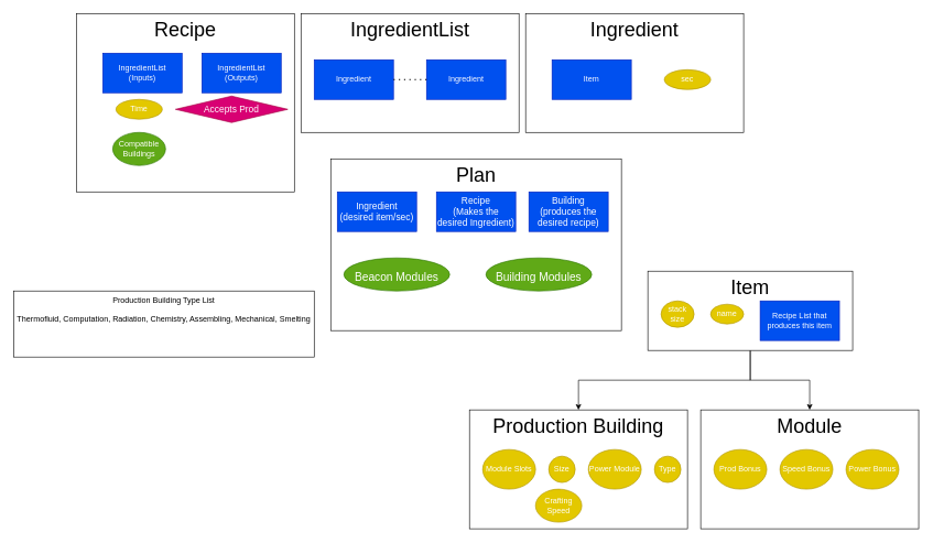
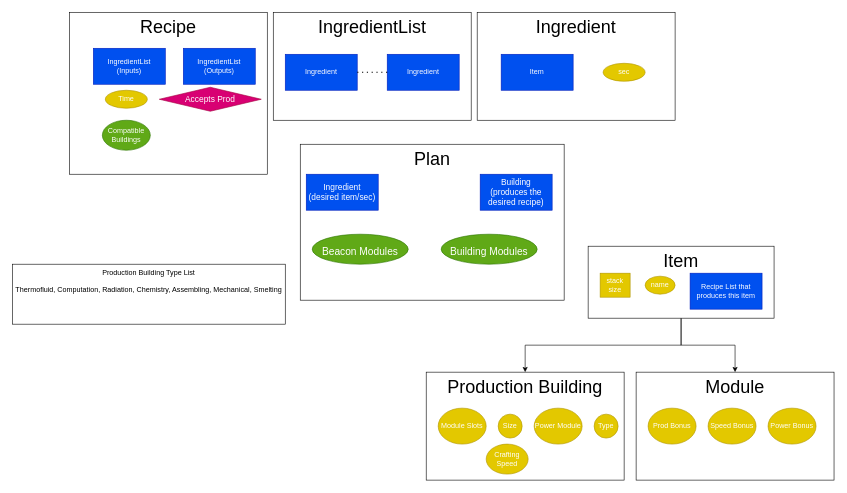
  <mxCell id="0" />
  <mxCell id="1" parent="0" />
  <mxCell id="2" value="Ingredient" style="rounded=0;whiteSpace=wrap;html=1;align=center;verticalAlign=top;fontSize=30;" parent="1" vertex="1"><mxGeometry x="795" y="20" width="330" height="180" as="geometry" /></mxCell>
  <mxCell id="3" value="IngredientList" style="rounded=0;whiteSpace=wrap;html=1;align=center;verticalAlign=top;fontSize=30;" parent="1" vertex="1"><mxGeometry x="455" y="20" width="330" height="180" as="geometry" /></mxCell>
  <mxCell id="4" value="Recipe" style="rounded=0;whiteSpace=wrap;html=1;align=center;verticalAlign=top;fontSize=30;" parent="1" vertex="1"><mxGeometry x="115" y="20" width="330" height="270" as="geometry" /></mxCell>
  <mxCell id="5" value="IngredientList&lt;br&gt;(Inputs)" style="rounded=0;whiteSpace=wrap;html=1;fillColor=#0050ef;strokeColor=#001DBC;fontColor=#ffffff;" parent="1" vertex="1"><mxGeometry x="155" y="80" width="120" height="60" as="geometry" /></mxCell>
  <mxCell id="6" value="IngredientList&lt;br&gt;(Outputs)" style="rounded=0;whiteSpace=wrap;html=1;fillColor=#0050ef;strokeColor=#001DBC;fontColor=#ffffff;" parent="1" vertex="1"><mxGeometry x="305" y="80" width="120" height="60" as="geometry" /></mxCell>
  <mxCell id="7" value="Ingredient" style="rounded=0;whiteSpace=wrap;html=1;fillColor=#0050ef;strokeColor=#001DBC;fontColor=#ffffff;" parent="1" vertex="1"><mxGeometry x="475" y="90" width="120" height="60" as="geometry" /></mxCell>
  <mxCell id="8" value="Ingredient" style="rounded=0;whiteSpace=wrap;html=1;fillColor=#0050ef;strokeColor=#001DBC;fontColor=#ffffff;" parent="1" vertex="1"><mxGeometry x="645" y="90" width="120" height="60" as="geometry" /></mxCell>
  <mxCell id="9" value="" style="endArrow=none;dashed=1;html=1;dashPattern=1 3;strokeWidth=2;exitX=1;exitY=0.5;exitDx=0;exitDy=0;entryX=0;entryY=0.5;entryDx=0;entryDy=0;" parent="1" source="7" target="8" edge="1"><mxGeometry width="50" height="50" relative="1" as="geometry"><mxPoint x="535" y="220" as="sourcePoint" /><mxPoint x="585" y="170" as="targetPoint" /></mxGeometry></mxCell>
  <mxCell id="10" value="sec" style="ellipse;whiteSpace=wrap;html=1;fillColor=#e3c800;strokeColor=#B09500;fontColor=#ffffff;" parent="1" vertex="1"><mxGeometry x="1005" y="105" width="70" height="30" as="geometry" /></mxCell>
  <mxCell id="11" value="Item" style="rounded=0;whiteSpace=wrap;html=1;fillColor=#0050ef;strokeColor=#001DBC;fontColor=#ffffff;" parent="1" vertex="1"><mxGeometry x="835" y="90" width="120" height="60" as="geometry" /></mxCell>
  <mxCell id="12" value="Time" style="ellipse;whiteSpace=wrap;html=1;fillColor=#e3c800;strokeColor=#B09500;fontColor=#ffffff;" parent="1" vertex="1"><mxGeometry x="175" y="150" width="70" height="30" as="geometry" /></mxCell>
  <mxCell id="13" style="edgeStyle=orthogonalEdgeStyle;rounded=0;orthogonalLoop=1;jettySize=auto;html=1;entryX=0.5;entryY=0;entryDx=0;entryDy=0;fontSize=30;exitX=0.5;exitY=1;exitDx=0;exitDy=0;" parent="1" source="15" target="21" edge="1"><mxGeometry relative="1" as="geometry" /></mxCell>
  <mxCell id="14" style="edgeStyle=orthogonalEdgeStyle;rounded=0;orthogonalLoop=1;jettySize=auto;html=1;entryX=0.5;entryY=0;entryDx=0;entryDy=0;fontSize=30;exitX=0.5;exitY=1;exitDx=0;exitDy=0;" parent="1" source="15" target="28" edge="1"><mxGeometry relative="1" as="geometry" /></mxCell>
  <mxCell id="15" value="Item" style="rounded=0;whiteSpace=wrap;html=1;align=center;verticalAlign=top;fontSize=30;" parent="1" vertex="1"><mxGeometry x="980" y="410" width="310" height="120" as="geometry" /></mxCell>
- <mxCell id="16" value="stack size" style="ellipse;whiteSpace=wrap;html=1;fillColor=#e3c800;strokeColor=#B09500;fontColor=#ffffff;" parent="1" vertex="1"><mxGeometry x="1000" y="455" width="50" height="40" as="geometry" /></mxCell>
+ <mxCell id="16" value="stack size" style="whiteSpace=wrap;html=1;fillColor=#e3c800;strokeColor=#B09500;fontColor=#ffffff;rounded=0;" parent="1" vertex="1"><mxGeometry x="1000" y="455" width="50" height="40" as="geometry" /></mxCell>
  <mxCell id="17" value="name" style="ellipse;whiteSpace=wrap;html=1;fillColor=#e3c800;strokeColor=#B09500;fontColor=#ffffff;" parent="1" vertex="1"><mxGeometry x="1075" y="460" width="50" height="30" as="geometry" /></mxCell>
  <mxCell id="18" value="Plan" style="rounded=0;whiteSpace=wrap;html=1;align=center;verticalAlign=top;fontSize=30;" parent="1" vertex="1"><mxGeometry x="500" y="240" width="440" height="260" as="geometry" /></mxCell>
  <mxCell id="19" value="Ingredient&lt;br&gt;(desired item/sec)" style="rounded=0;whiteSpace=wrap;html=1;fillColor=#0050ef;fontSize=14;strokeColor=#001DBC;align=center;fontColor=#ffffff;" parent="1" vertex="1"><mxGeometry x="510" y="290" width="120" height="60" as="geometry" /></mxCell>
  <mxCell id="20" value="Building&lt;br&gt;(produces the desired recipe)" style="rounded=0;whiteSpace=wrap;html=1;fillColor=#0050ef;fontSize=14;strokeColor=#001DBC;align=center;fontColor=#ffffff;" parent="1" vertex="1"><mxGeometry x="800" y="290" width="120" height="60" as="geometry" /></mxCell>
  <mxCell id="21" value="Production Building" style="rounded=0;whiteSpace=wrap;html=1;align=center;verticalAlign=top;fontSize=30;" parent="1" vertex="1"><mxGeometry x="710" y="620" width="330" height="180" as="geometry" /></mxCell>
- <mxCell id="22" value="Recipe&lt;br&gt;(Makes the desired Ingredient)" style="rounded=0;whiteSpace=wrap;html=1;fillColor=#0050ef;fontSize=14;strokeColor=#001DBC;align=center;fontColor=#ffffff;" parent="1" vertex="1"><mxGeometry x="660" y="290" width="120" height="60" as="geometry" /></mxCell>
  <mxCell id="23" value="Module Slots" style="ellipse;whiteSpace=wrap;html=1;fillColor=#e3c800;strokeColor=#B09500;fontColor=#ffffff;" parent="1" vertex="1"><mxGeometry x="730" y="680" width="80" height="60" as="geometry" /></mxCell>
  <mxCell id="24" value="Size" style="ellipse;whiteSpace=wrap;html=1;fillColor=#e3c800;strokeColor=#B09500;fontColor=#ffffff;" parent="1" vertex="1"><mxGeometry x="830" y="690" width="40" height="40" as="geometry" /></mxCell>
  <mxCell id="25" value="Accepts Prod" style="rhombus;whiteSpace=wrap;html=1;fillColor=#d80073;fontSize=14;strokeColor=#A50040;align=center;fontColor=#ffffff;" parent="1" vertex="1"><mxGeometry x="265" y="145" width="170" height="40" as="geometry" /></mxCell>
  <mxCell id="26" value="&lt;font style=&quot;font-size: 17px&quot;&gt;Beacon Modules&lt;/font&gt;" style="ellipse;whiteSpace=wrap;html=1;fontSize=30;align=center;fillColor=#60a917;strokeColor=#2D7600;fontColor=#ffffff;" parent="1" vertex="1"><mxGeometry x="520" y="390" width="160" height="50" as="geometry" /></mxCell>
  <mxCell id="27" value="&lt;font style=&quot;font-size: 17px&quot;&gt;Building Modules&lt;/font&gt;" style="ellipse;whiteSpace=wrap;html=1;fontSize=30;align=center;fillColor=#60a917;strokeColor=#2D7600;fontColor=#ffffff;" parent="1" vertex="1"><mxGeometry x="735" y="390" width="160" height="50" as="geometry" /></mxCell>
  <mxCell id="28" value="Module" style="rounded=0;whiteSpace=wrap;html=1;align=center;verticalAlign=top;fontSize=30;" parent="1" vertex="1"><mxGeometry x="1060" y="620" width="330" height="180" as="geometry" /></mxCell>
  <mxCell id="29" value="Prod Bonus&lt;span style=&quot;color: rgba(0 , 0 , 0 , 0) ; font-family: monospace ; font-size: 0px&quot;&gt;%3CmxGraphModel%3E%3Croot%3E%3CmxCell%20id%3D%220%22%2F%3E%3CmxCell%20id%3D%221%22%20parent%3D%220%22%2F%3E%3CmxCell%20id%3D%222%22%20value%3D%22Building%22%20style%3D%22rounded%3D0%3BwhiteSpace%3Dwrap%3Bhtml%3D1%3Balign%3Dcenter%3BverticalAlign%3Dtop%3BfontSize%3D30%3BfillColor%3D%23eeeeee%3BstrokeColor%3D%2336393d%3B%22%20vertex%3D%221%22%20parent%3D%221%22%3E%3CmxGeometry%20x%3D%22670%22%20y%3D%22-390%22%20width%3D%22330%22%20height%3D%22180%22%20as%3D%22geometry%22%2F%3E%3C%2FmxCell%3E%3CmxCell%20id%3D%223%22%20value%3D%22Module%20Slots%22%20style%3D%22ellipse%3BwhiteSpace%3Dwrap%3Bhtml%3D1%3BfillColor%3D%23d5e8d4%3BstrokeColor%3D%2382b366%3B%22%20vertex%3D%221%22%20parent%3D%221%22%3E%3CmxGeometry%20x%3D%22690%22%20y%3D%22-330%22%20width%3D%2280%22%20height%3D%2260%22%20as%3D%22geometry%22%2F%3E%3C%2FmxCell%3E%3CmxCell%20id%3D%224%22%20value%3D%22Size%22%20style%3D%22ellipse%3BwhiteSpace%3Dwrap%3Bhtml%3D1%3BfillColor%3D%23d5e8d4%3BstrokeColor%3D%2382b366%3B%22%20vertex%3D%221%22%20parent%3D%221%22%3E%3CmxGeometry%20x%3D%22790%22%20y%3D%22-320%22%20width%3D%2240%22%20height%3D%2240%22%20as%3D%22geometry%22%2F%3E%3C%2FmxCell%3E%3C%2Froot%3E%3C%2FmxGraphModel%3E&lt;/span&gt;" style="ellipse;whiteSpace=wrap;html=1;fillColor=#e3c800;strokeColor=#B09500;fontColor=#ffffff;" parent="1" vertex="1"><mxGeometry x="1080" y="680" width="80" height="60" as="geometry" /></mxCell>
  <mxCell id="30" value="Power Bonus&lt;span style=&quot;color: rgba(0 , 0 , 0 , 0) ; font-family: monospace ; font-size: 0px&quot;&gt;%3CmxGraphModel%3E%3Croot%3E%3CmxCell%20id%3D%220%22%2F%3E%3CmxCell%20id%3D%221%22%20parent%3D%220%22%2F%3E%3CmxCell%20id%3D%222%22%20value%3D%22Building%22%20style%3D%22rounded%3D0%3BwhiteSpace%3Dwrap%3Bhtml%3D1%3Balign%3Dcenter%3BverticalAlign%3Dtop%3BfontSize%3D30%3BfillColor%3D%23eeeeee%3BstrokeColor%3D%2336393d%3B%22%20vertex%3D%221%22%20parent%3D%221%22%3E%3CmxGeometry%20x%3D%22670%22%20y%3D%22-390%22%20width%3D%22330%22%20height%3D%22180%22%20as%3D%22geometry%22%2F%3E%3C%2FmxCell%3E%3CmxCell%20id%3D%223%22%20value%3D%22Module%20Slots%22%20style%3D%22ellipse%3BwhiteSpace%3Dwrap%3Bhtml%3D1%3BfillColor%3D%23d5e8d4%3BstrokeColor%3D%2382b366%3B%22%20vertex%3D%221%22%20parent%3D%221%22%3E%3CmxGeometry%20x%3D%22690%22%20y%3D%22-330%22%20width%3D%2280%22%20height%3D%2260%22%20as%3D%22geometry%22%2F%3E%3C%2FmxCell%3E%3CmxCell%20id%3D%224%22%20value%3D%22Size%22%20style%3D%22ellipse%3BwhiteSpace%3Dwrap%3Bhtml%3D1%3BfillColor%3D%23d5e8d4%3BstrokeColor%3D%2382b366%3B%22%20vertex%3D%221%22%20parent%3D%221%22%3E%3CmxGeometry%20x%3D%22790%22%20y%3D%22-320%22%20width%3D%2240%22%20height%3D%2240%22%20as%3D%22geometry%22%2F%3E%3C%2FmxCell%3E%3C%2Froot%3E%3C%2FmxGraphModel%3E&lt;/span&gt;" style="ellipse;whiteSpace=wrap;html=1;fillColor=#e3c800;strokeColor=#B09500;fontColor=#ffffff;" parent="1" vertex="1"><mxGeometry x="1280" y="680" width="80" height="60" as="geometry" /></mxCell>
  <mxCell id="31" value="Speed Bonus&lt;span style=&quot;color: rgba(0 , 0 , 0 , 0) ; font-family: monospace ; font-size: 0px&quot;&gt;%3CmxGraphModel%3E%3Croot%3E%3CmxCell%20id%3D%220%22%2F%3E%3CmxCell%20id%3D%221%22%20parent%3D%220%22%2F%3E%3CmxCell%20id%3D%222%22%20value%3D%22Building%22%20style%3D%22rounded%3D0%3BwhiteSpace%3Dwrap%3Bhtml%3D1%3Balign%3Dcenter%3BverticalAlign%3Dtop%3BfontSize%3D30%3BfillColor%3D%23eeeeee%3BstrokeColor%3D%2336393d%3B%22%20vertex%3D%221%22%20parent%3D%221%22%3E%3CmxGeometry%20x%3D%22670%22%20y%3D%22-390%22%20width%3D%22330%22%20height%3D%22180%22%20as%3D%22geometry%22%2F%3E%3C%2FmxCell%3E%3CmxCell%20id%3D%223%22%20value%3D%22Module%20Slots%22%20style%3D%22ellipse%3BwhiteSpace%3Dwrap%3Bhtml%3D1%3BfillColor%3D%23d5e8d4%3BstrokeColor%3D%2382b366%3B%22%20vertex%3D%221%22%20parent%3D%221%22%3E%3CmxGeometry%20x%3D%22690%22%20y%3D%22-330%22%20width%3D%2280%22%20height%3D%2260%22%20as%3D%22geometry%22%2F%3E%3C%2FmxCell%3E%3CmxCell%20id%3D%224%22%20value%3D%22Size%22%20style%3D%22ellipse%3BwhiteSpace%3Dwrap%3Bhtml%3D1%3BfillColor%3D%23d5e8d4%3BstrokeColor%3D%2382b366%3B%22%20vertex%3D%221%22%20parent%3D%221%22%3E%3CmxGeometry%20x%3D%22790%22%20y%3D%22-320%22%20width%3D%2240%22%20height%3D%2240%22%20as%3D%22geometry%22%2F%3E%3C%2FmxCell%3E%3C%2Froot%3E%3C%2FmxGraphModel%3E&lt;/span&gt;" style="ellipse;whiteSpace=wrap;html=1;fillColor=#e3c800;strokeColor=#B09500;fontColor=#ffffff;" parent="1" vertex="1"><mxGeometry x="1180" y="680" width="80" height="60" as="geometry" /></mxCell>
  <mxCell id="32" value="Power Module" style="ellipse;whiteSpace=wrap;html=1;fillColor=#e3c800;strokeColor=#B09500;fontColor=#ffffff;" parent="1" vertex="1"><mxGeometry x="890" y="680" width="80" height="60" as="geometry" /></mxCell>
  <mxCell id="33" value="Production Building Type List&lt;br&gt;&lt;br&gt;Thermofluid, Computation, Radiation, Chemistry, Assembling, Mechanical, Smelting" style="rounded=0;whiteSpace=wrap;html=1;verticalAlign=top;" parent="1" vertex="1"><mxGeometry x="20" y="440" width="455" height="100" as="geometry" /></mxCell>
  <mxCell id="34" value="Type" style="ellipse;whiteSpace=wrap;html=1;fillColor=#e3c800;strokeColor=#B09500;fontColor=#ffffff;" parent="1" vertex="1"><mxGeometry x="990" y="690" width="40" height="40" as="geometry" /></mxCell>
  <mxCell id="35" value="Compatible&lt;br&gt;Buildings" style="ellipse;whiteSpace=wrap;html=1;fillColor=#60a917;strokeColor=#2D7600;fontColor=#ffffff;" parent="1" vertex="1"><mxGeometry x="170" y="200" width="80" height="50" as="geometry" /></mxCell>
  <mxCell id="36" value="Crafting Speed" style="ellipse;whiteSpace=wrap;html=1;fillColor=#e3c800;strokeColor=#B09500;fontColor=#ffffff;" parent="1" vertex="1"><mxGeometry x="810" y="740" width="70" height="50" as="geometry" /></mxCell>
  <mxCell id="37" value="Recipe List that produces this item" style="rounded=0;whiteSpace=wrap;html=1;fillColor=#0050ef;strokeColor=#001DBC;fontColor=#ffffff;" parent="1" vertex="1"><mxGeometry x="1150" y="455" width="120" height="60" as="geometry" /></mxCell>
